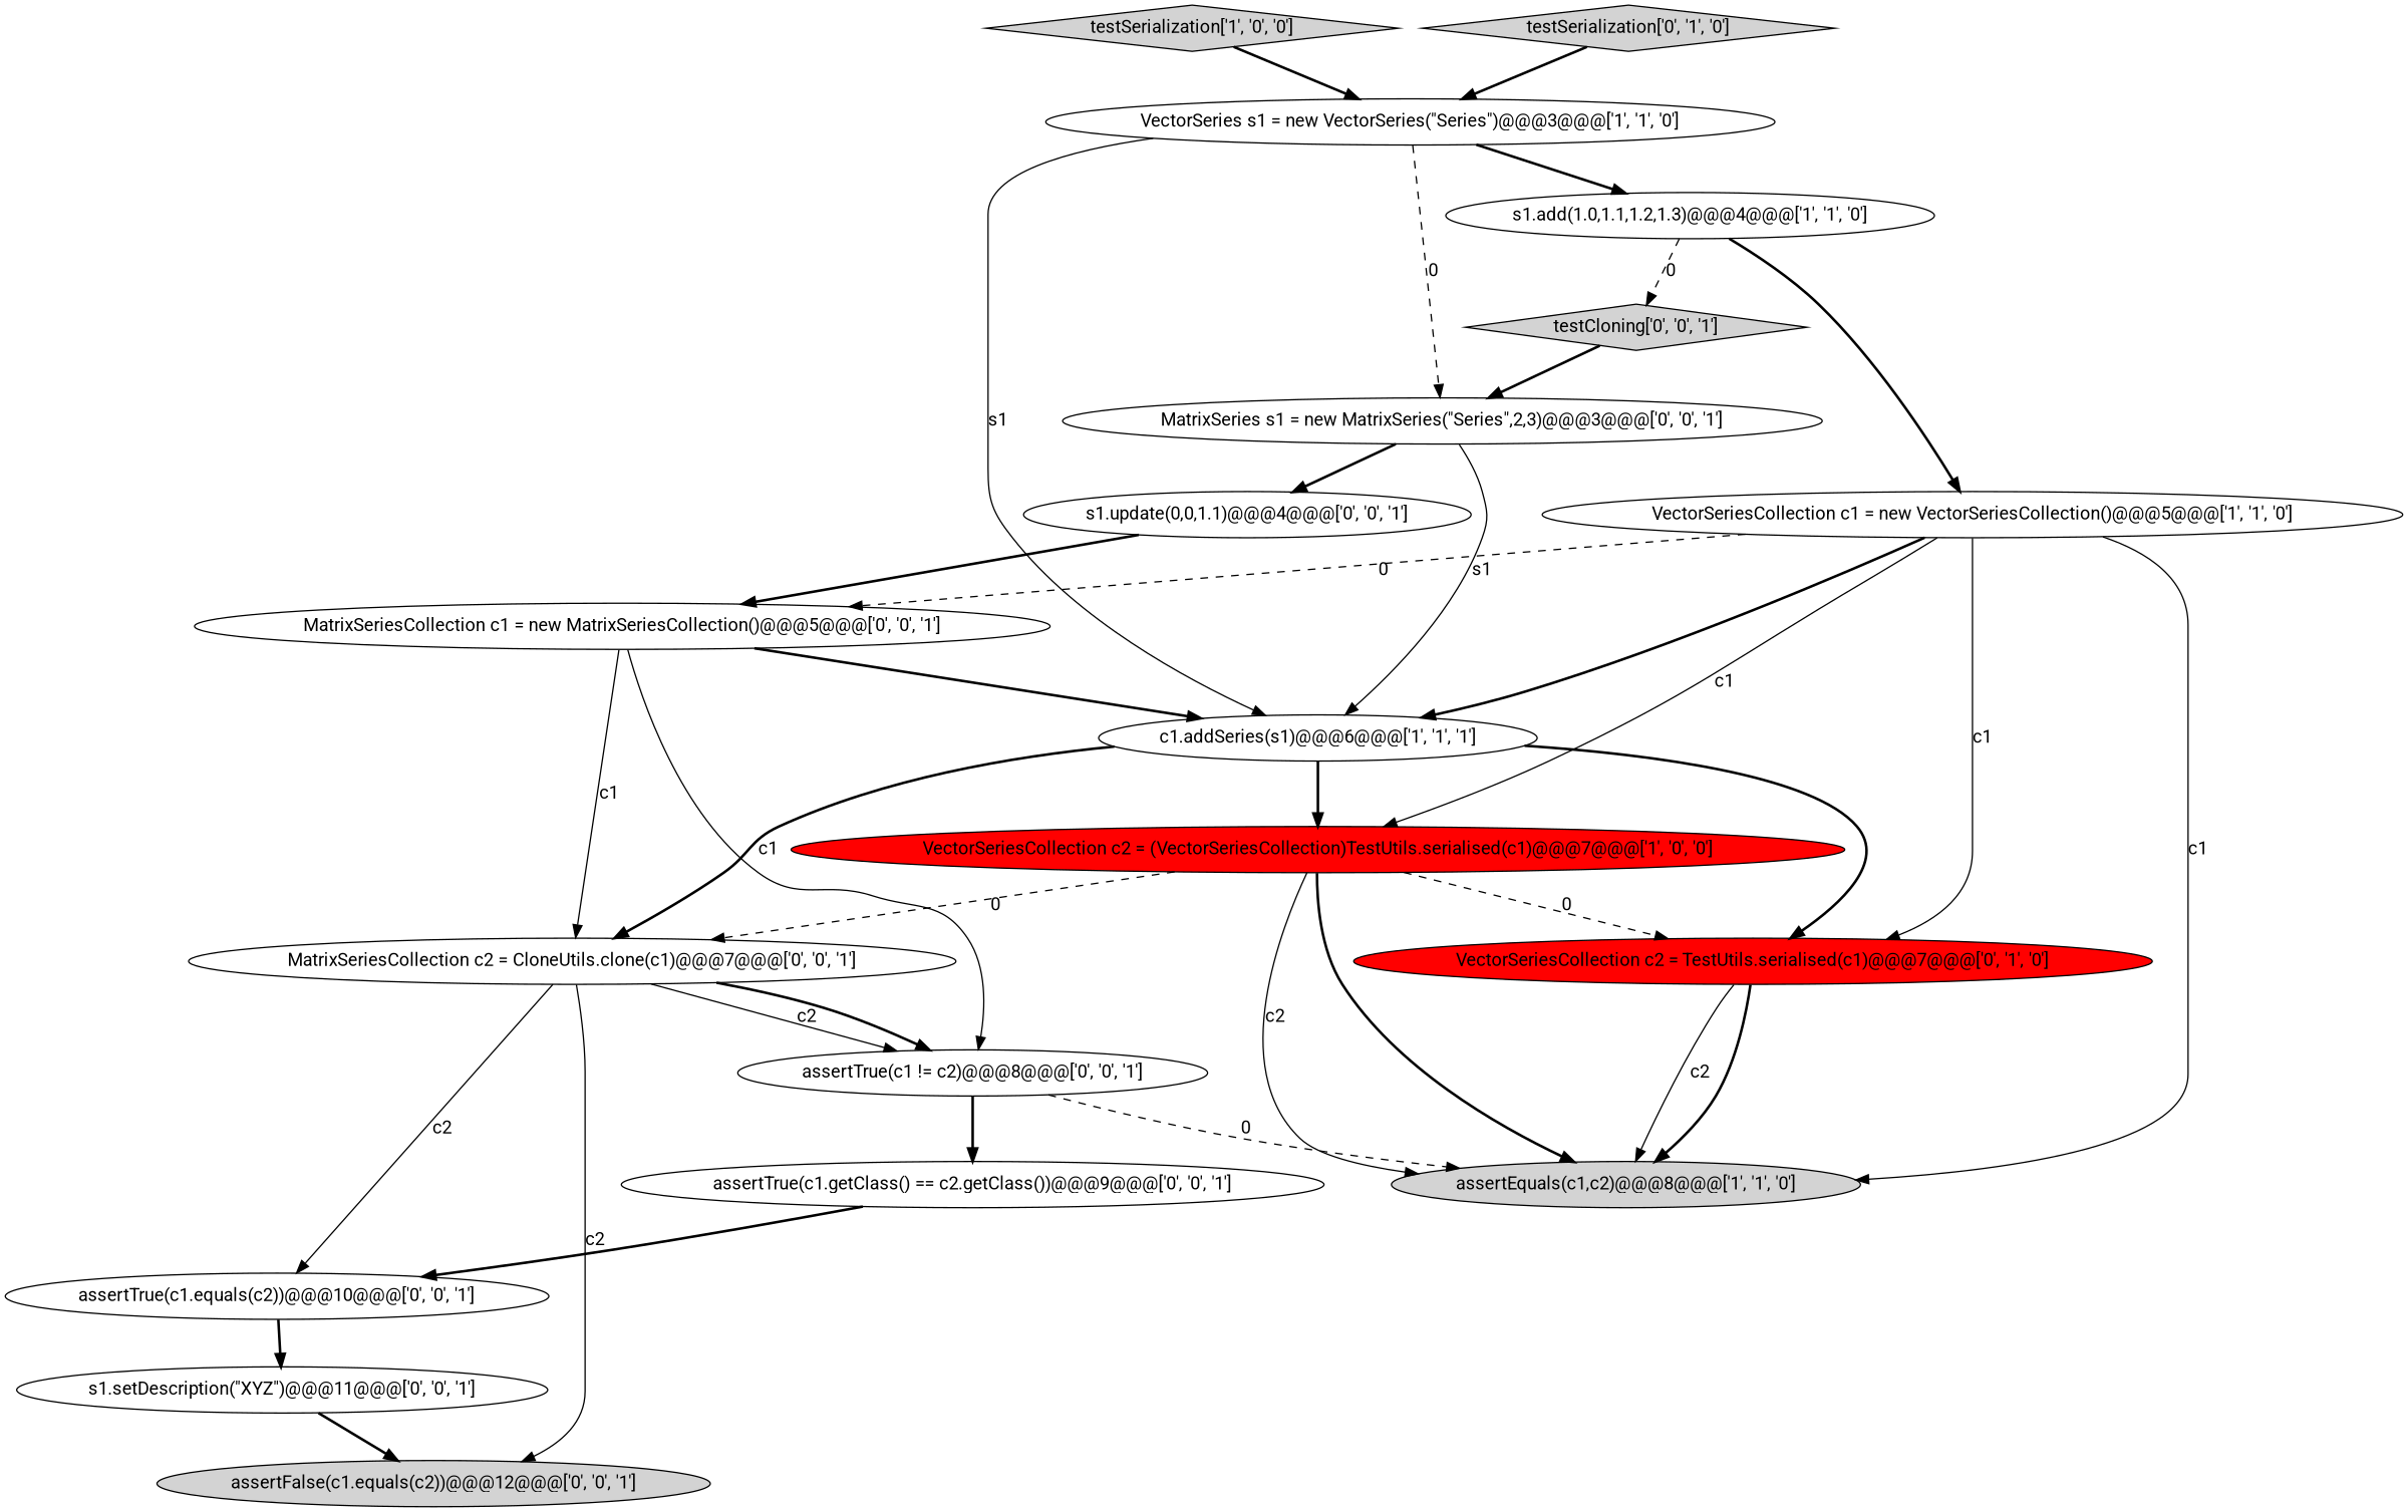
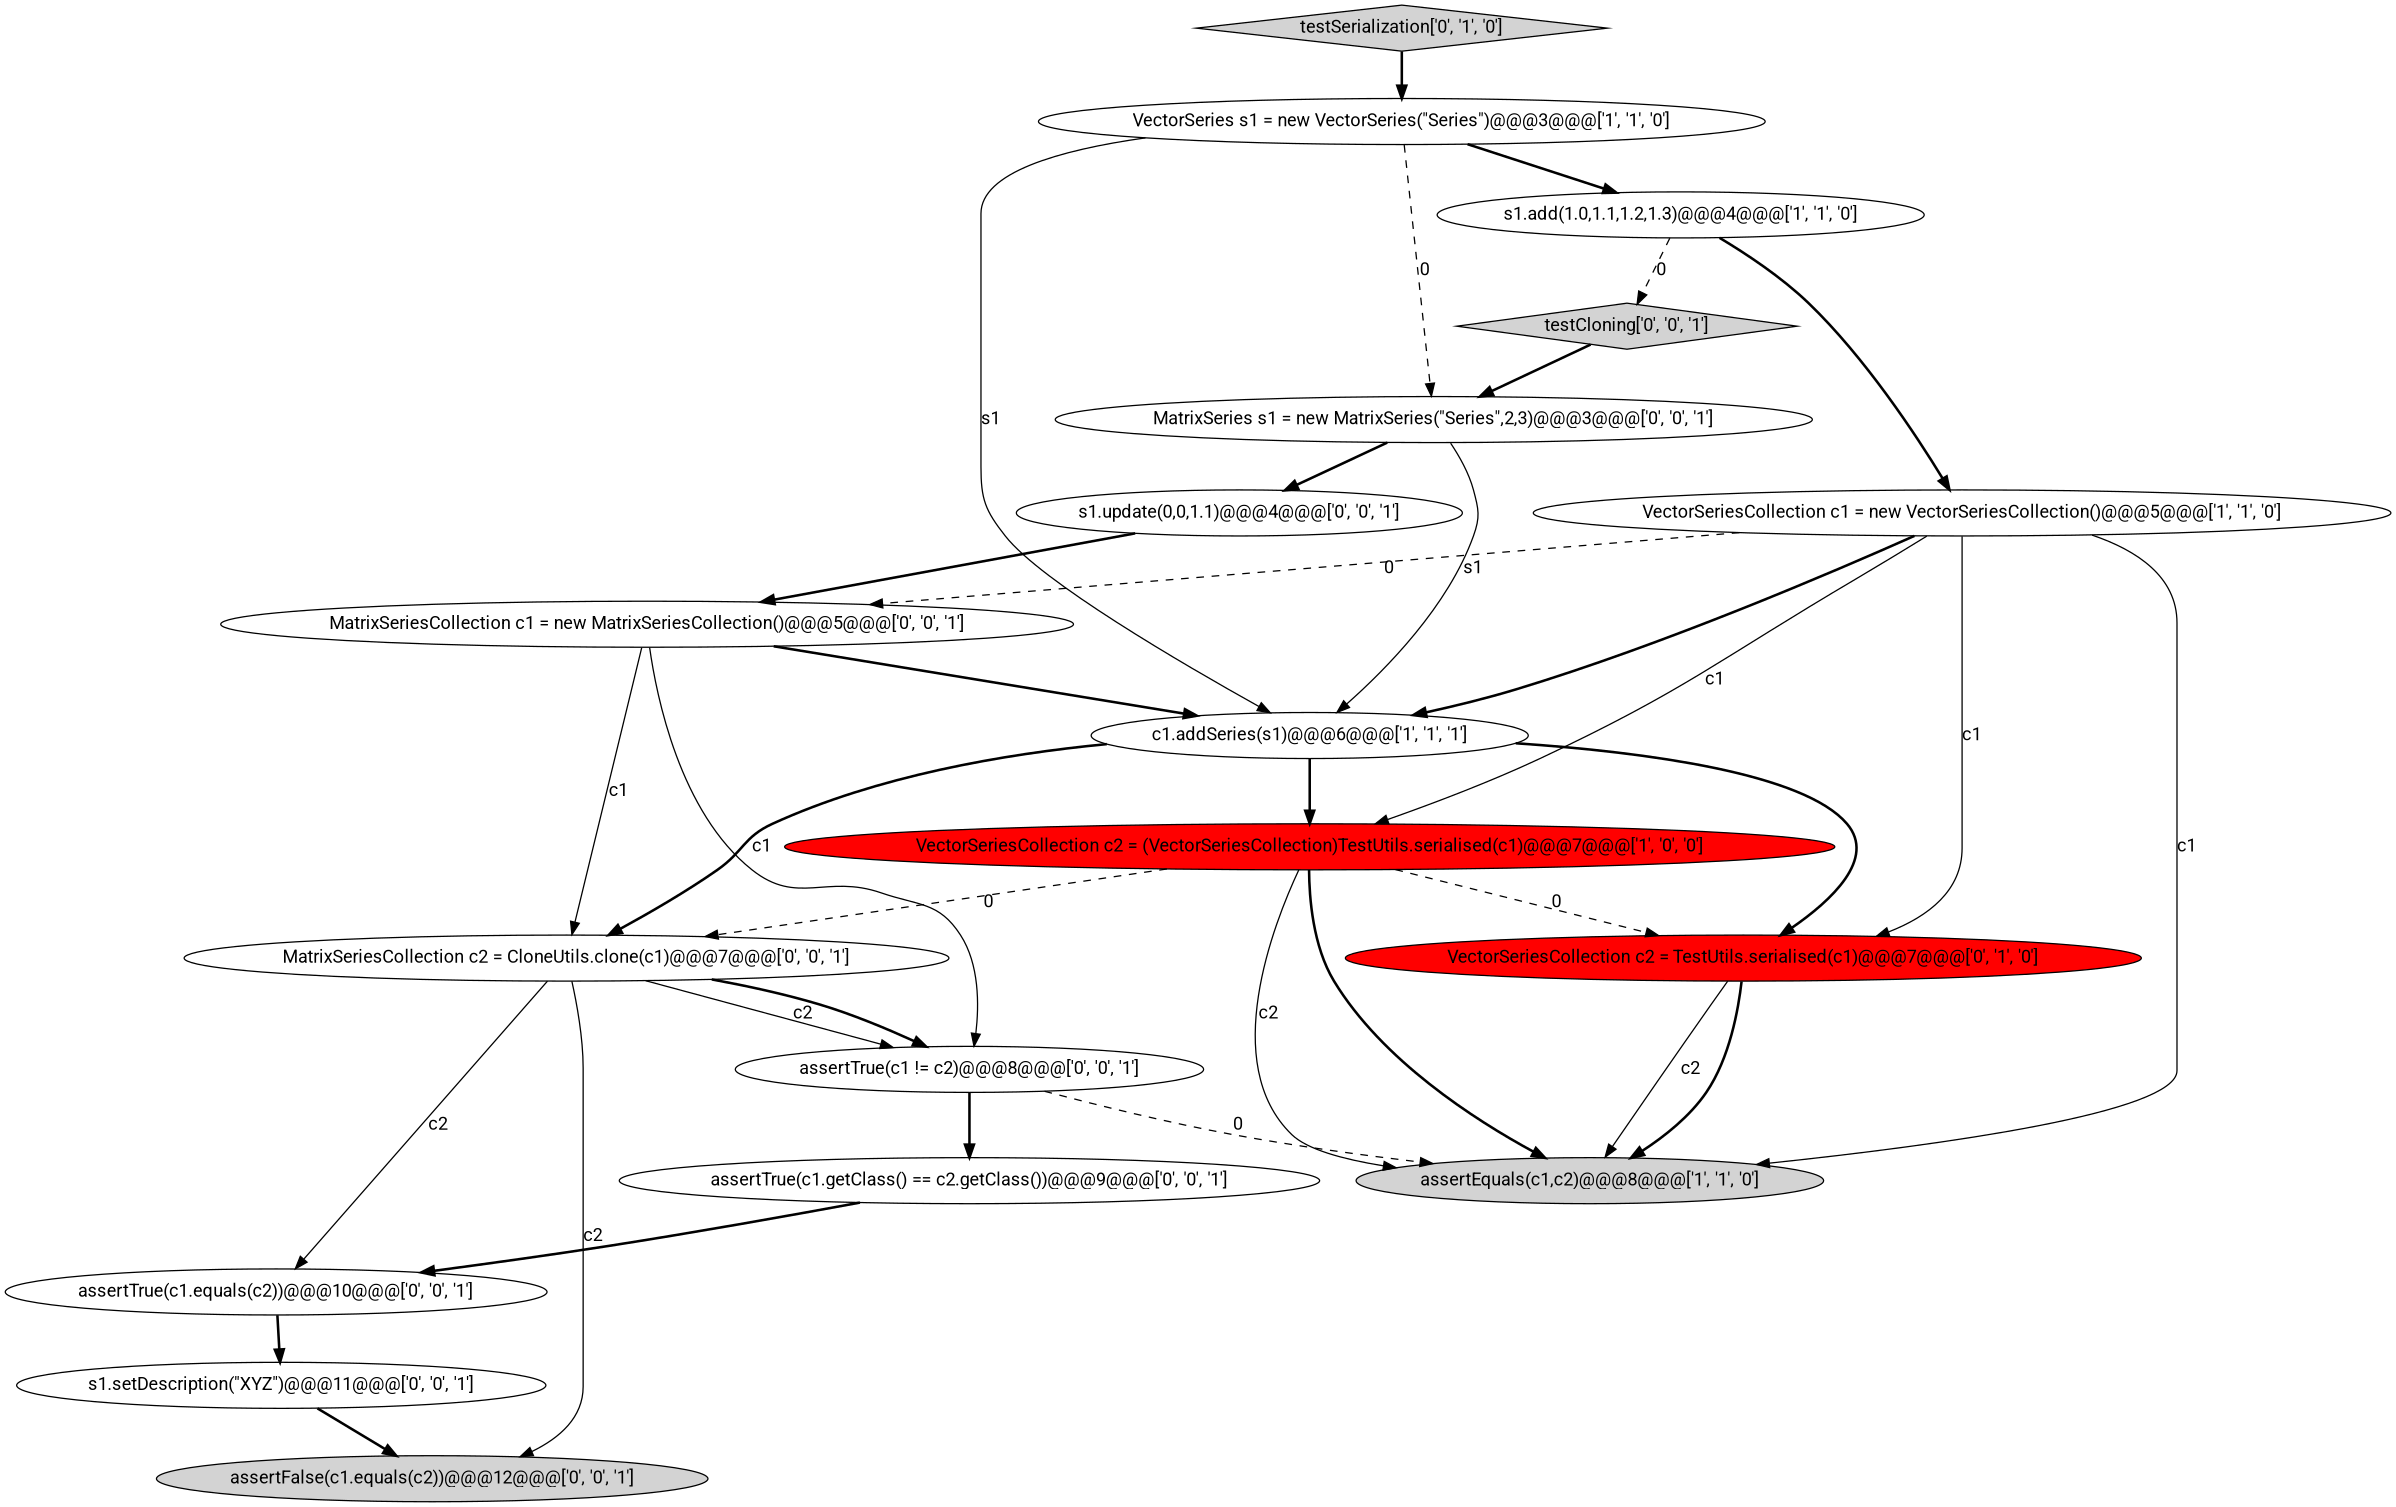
  digraph {
    fontname=Roboto
    node [fillcolor=white fontname=Roboto shape=ellipse style=filled]
    edge [fontname=Roboto style=bold]
-   n1 [fillcolor=lightgray label="testSerialization['1', '0', '0']" shape=diamond]
    n2 [label="VectorSeries s1 = new VectorSeries(\"Series\")@@@3@@@['1', '1', '0']"]
    n3 [label="c1.addSeries(s1)@@@6@@@['1', '1', '1']"]
    n4 [label="MatrixSeries s1 = new MatrixSeries(\"Series\",2,3)@@@3@@@['0', '0', '1']"]
    n5 [label="s1.add(1.0,1.1,1.2,1.3)@@@4@@@['1', '1', '0']"]
    n6 [label="MatrixSeriesCollection c1 = new MatrixSeriesCollection()@@@5@@@['0', '0', '1']"]
    n7 [label="assertTrue(c1 != c2)@@@8@@@['0', '0', '1']"]
    n8 [label="MatrixSeriesCollection c2 = CloneUtils.clone(c1)@@@7@@@['0', '0', '1']"]
    n9 [fillcolor=lightgray label="assertEquals(c1,c2)@@@8@@@['1', '1', '0']"]
    n10 [label="assertTrue(c1.getClass() == c2.getClass())@@@9@@@['0', '0', '1']"]
    n11 [label="assertTrue(c1.equals(c2))@@@10@@@['0', '0', '1']"]
    n12 [fillcolor=lightgray label="assertFalse(c1.equals(c2))@@@12@@@['0', '0', '1']"]
    n13 [fillcolor=red label="VectorSeriesCollection c2 = TestUtils.serialised(c1)@@@7@@@['0', '1', '0']"]
    n14 [fillcolor=red label="VectorSeriesCollection c2 = (VectorSeriesCollection)TestUtils.serialised(c1)@@@7@@@['1', '0', '0']"]
    n15 [label="s1.setDescription(\"XYZ\")@@@11@@@['0', '0', '1']"]
    n16 [label="s1.update(0,0,1.1)@@@4@@@['0', '0', '1']"]
    n17 [label="VectorSeriesCollection c1 = new VectorSeriesCollection()@@@5@@@['1', '1', '0']"]
    n18 [fillcolor=lightgray label="testCloning['0', '0', '1']" shape=diamond]
    n19 [fillcolor=lightgray label="testSerialization['0', '1', '0']" shape=diamond]
-   n1 -> n2
    n2 -> n3 [label=s1 style=solid]
    n2 -> n4 [label=0 style=dashed]
    n2 -> n5
    n3 -> n8
    n3 -> n13
    n3 -> n14
    n4 -> n3 [label=s1 style=solid]
    n4 -> n16
    n5 -> n17
    n5 -> n18 [label=0 style=dashed]
    n6 -> n3
    n6 -> n7 [label=c1 style=solid]
    n6 -> n8 [label=c1 style=solid]
    n7 -> n9 [label=0 style=dashed]
    n7 -> n10
    n8 -> n7 [label=c2 style=solid]
    n8 -> n7
    n8 -> n11 [label=c2 style=solid]
    n8 -> n12 [label=c2 style=solid]
    n10 -> n11
    n11 -> n15
    n13 -> n9 [label=c2 style=solid]
    n13 -> n9
    n14 -> n8 [label=0 style=dashed]
    n14 -> n9 [label=c2 style=solid]
    n14 -> n9
    n14 -> n13 [label=0 style=dashed]
    n15 -> n12
    n16 -> n6
    n17 -> n3
    n17 -> n6 [label=0 style=dashed]
    n17 -> n9 [label=c1 style=solid]
    n17 -> n13 [label=c1 style=solid]
    n17 -> n14 [label=c1 style=solid]
    n18 -> n4
    n19 -> n2
  }
